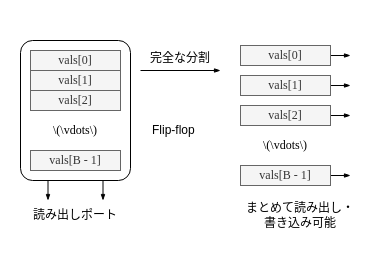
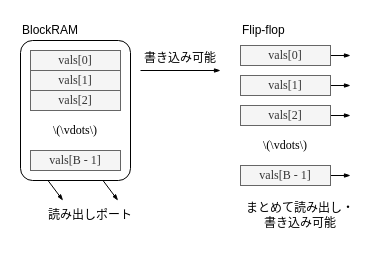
  <mxCell id="0" />
  <mxCell id="1" parent="0" />
  <mxCell id="2" value="" style="rounded=1;whiteSpace=wrap;html=1;fontFamily=Lucida Console;arcSize=11;" vertex="1" parent="1"><mxGeometry x="20" y="40" width="110" height="140" as="geometry" /></mxCell>
  <mxCell id="3" value="vals[0]" style="rounded=0;whiteSpace=wrap;html=1;fillColor=#f5f5f5;fontColor=#333333;strokeColor=#666666;fontFamily=Lucida Console;" vertex="1" parent="1"><mxGeometry x="30" y="50" width="90" height="20" as="geometry" /></mxCell>
  <mxCell id="4" value="vals[1]" style="rounded=0;whiteSpace=wrap;html=1;fillColor=#f5f5f5;fontColor=#333333;strokeColor=#666666;fontFamily=Lucida Console;" vertex="1" parent="1"><mxGeometry x="30" y="70" width="90" height="20" as="geometry" /></mxCell>
  <mxCell id="5" value="vals[B - 1]" style="rounded=0;whiteSpace=wrap;html=1;fillColor=#f5f5f5;fontColor=#333333;strokeColor=#666666;fontFamily=Lucida Console;" vertex="1" parent="1"><mxGeometry x="30" y="150" width="90" height="20" as="geometry" /></mxCell>
  <mxCell id="6" value="\(\vdots\)" style="text;html=1;strokeColor=none;fillColor=none;align=center;verticalAlign=middle;whiteSpace=wrap;rounded=0;fontFamily=Lucida Console;" vertex="1" parent="1"><mxGeometry x="30" y="110" width="90" height="40" as="geometry" /></mxCell>
  <mxCell id="7" value="" style="endArrow=blockThin;html=1;rounded=0;fontFamily=Lucida Console;endFill=1;endSize=4;startSize=4;" edge="1" parent="1"><mxGeometry width="50" height="50" relative="1" as="geometry"><mxPoint x="140" y="70" as="sourcePoint" /><mxPoint x="220" y="70" as="targetPoint" /></mxGeometry></mxCell>
- <mxCell id="8" value="完全な分割" style="text;html=1;strokeColor=none;fillColor=none;align=center;verticalAlign=middle;whiteSpace=wrap;rounded=0;fontFamily=Lucida Console;" vertex="1" parent="1"><mxGeometry x="140" y="45" width="80" height="25" as="geometry" /></mxCell>
+ <mxCell id="8" value="書き込み可能" style="text;html=1;strokeColor=none;fillColor=none;align=center;verticalAlign=middle;whiteSpace=wrap;rounded=0;fontFamily=Lucida Console;" vertex="1" parent="1"><mxGeometry x="140" y="45" width="80" height="25" as="geometry" /></mxCell>
  <mxCell id="9" style="edgeStyle=orthogonalEdgeStyle;rounded=0;orthogonalLoop=1;jettySize=auto;html=1;exitX=1;exitY=0.5;exitDx=0;exitDy=0;fontFamily=Lucida Console;endArrow=blockThin;endFill=1;startSize=4;endSize=4;" edge="1" parent="1" source="10"><mxGeometry relative="1" as="geometry"><mxPoint x="350" y="55.19" as="targetPoint" /></mxGeometry></mxCell>
  <mxCell id="10" value="vals[0]" style="rounded=0;whiteSpace=wrap;html=1;fillColor=#f5f5f5;fontColor=#333333;strokeColor=#666666;fontFamily=Lucida Console;" vertex="1" parent="1"><mxGeometry x="240" y="45" width="90" height="20" as="geometry" /></mxCell>
  <mxCell id="11" style="edgeStyle=orthogonalEdgeStyle;rounded=0;orthogonalLoop=1;jettySize=auto;html=1;exitX=1;exitY=0.5;exitDx=0;exitDy=0;fontFamily=Lucida Console;endArrow=blockThin;endFill=1;startSize=4;endSize=4;" edge="1" parent="1" source="12"><mxGeometry relative="1" as="geometry"><mxPoint x="350" y="85.19" as="targetPoint" /></mxGeometry></mxCell>
  <mxCell id="12" value="vals[1]" style="rounded=0;whiteSpace=wrap;html=1;fillColor=#f5f5f5;fontColor=#333333;strokeColor=#666666;fontFamily=Lucida Console;" vertex="1" parent="1"><mxGeometry x="240" y="75" width="90" height="20" as="geometry" /></mxCell>
  <mxCell id="13" style="edgeStyle=orthogonalEdgeStyle;rounded=0;orthogonalLoop=1;jettySize=auto;html=1;exitX=1;exitY=0.5;exitDx=0;exitDy=0;fontFamily=Lucida Console;endArrow=blockThin;endFill=1;startSize=4;endSize=4;" edge="1" parent="1" source="14"><mxGeometry relative="1" as="geometry"><mxPoint x="350" y="175.19" as="targetPoint" /></mxGeometry></mxCell>
  <mxCell id="14" value="vals[B - 1]" style="rounded=0;whiteSpace=wrap;html=1;fillColor=#f5f5f5;fontColor=#333333;strokeColor=#666666;fontFamily=Lucida Console;" vertex="1" parent="1"><mxGeometry x="240" y="165" width="90" height="20" as="geometry" /></mxCell>
  <mxCell id="15" value="\(\vdots\)" style="text;html=1;strokeColor=none;fillColor=none;align=center;verticalAlign=middle;whiteSpace=wrap;rounded=0;fontFamily=Lucida Console;" vertex="1" parent="1"><mxGeometry x="240" y="125" width="90" height="40" as="geometry" /></mxCell>
  <mxCell id="16" value="vals[2]" style="rounded=0;whiteSpace=wrap;html=1;fillColor=#f5f5f5;fontColor=#333333;strokeColor=#666666;fontFamily=Lucida Console;" vertex="1" parent="1"><mxGeometry x="30" y="90" width="90" height="20" as="geometry" /></mxCell>
  <mxCell id="17" style="edgeStyle=orthogonalEdgeStyle;rounded=0;orthogonalLoop=1;jettySize=auto;html=1;exitX=1;exitY=0.5;exitDx=0;exitDy=0;fontFamily=Lucida Console;endArrow=blockThin;endFill=1;startSize=4;endSize=4;" edge="1" parent="1" source="18"><mxGeometry relative="1" as="geometry"><mxPoint x="350" y="115.19" as="targetPoint" /></mxGeometry></mxCell>
  <mxCell id="18" value="vals[2]" style="rounded=0;whiteSpace=wrap;html=1;fillColor=#f5f5f5;fontColor=#333333;strokeColor=#666666;fontFamily=Lucida Console;" vertex="1" parent="1"><mxGeometry x="240" y="105" width="90" height="20" as="geometry" /></mxCell>
  <mxCell id="19" value="" style="endArrow=blockThin;html=1;rounded=0;fontFamily=Lucida Console;endFill=1;endSize=4;startSize=4;exitX=0.25;exitY=1;exitDx=0;exitDy=0;entryX=0.25;entryY=0;entryDx=0;entryDy=0;" edge="1" parent="1" source="2" target="21"><mxGeometry width="50" height="50" relative="1" as="geometry"><mxPoint x="55" y="230" as="sourcePoint" /><mxPoint x="47.5" y="200" as="targetPoint" /></mxGeometry></mxCell>
  <mxCell id="20" value="" style="endArrow=blockThin;html=1;rounded=0;fontFamily=Lucida Console;endFill=1;endSize=4;startSize=4;exitX=0.75;exitY=1;exitDx=0;exitDy=0;entryX=0.75;entryY=0;entryDx=0;entryDy=0;" edge="1" parent="1" source="2" target="21"><mxGeometry width="50" height="50" relative="1" as="geometry"><mxPoint x="52.5" y="185" as="sourcePoint" /><mxPoint x="102.5" y="200" as="targetPoint" /></mxGeometry></mxCell>
- <mxCell id="21" value="読み出しポート" style="text;html=1;strokeColor=none;fillColor=none;align=center;verticalAlign=middle;whiteSpace=wrap;rounded=0;fontFamily=Lucida Console;" vertex="1" parent="1"><mxGeometry x="20" y="200" width="110" height="30" as="geometry" /></mxCell>
+ <mxCell id="21" value="読み出しポート" style="text;html=1;strokeColor=none;fillColor=none;align=center;verticalAlign=middle;whiteSpace=wrap;rounded=0;fontFamily=Lucida Console;" vertex="1" parent="1"><mxGeometry x="35" y="200" width="110" height="30" as="geometry" /></mxCell>
  <mxCell id="22" value="まとめて読み出し・&lt;br&gt;書き込み可能" style="text;html=1;strokeColor=none;fillColor=none;align=center;verticalAlign=middle;whiteSpace=wrap;rounded=0;fontFamily=Lucida Console;" vertex="1" parent="1"><mxGeometry x="240" y="195" width="120" height="40" as="geometry" /></mxCell>
- <mxCell id="24" value="Flip-flop" style="text;html=1;strokeColor=none;fillColor=none;align=left;verticalAlign=middle;whiteSpace=wrap;rounded=0;fontFamily=Helvetica;" vertex="1" parent="1"><mxGeometry x="150" y="120" width="80" height="20" as="geometry" /></mxCell>
+ <mxCell id="23" value="BlockRAM" style="text;html=1;strokeColor=none;fillColor=none;align=left;verticalAlign=middle;whiteSpace=wrap;rounded=0;fontFamily=Helvetica;" vertex="1" parent="1"><mxGeometry x="20" y="20" width="80" height="20" as="geometry" /></mxCell>
+ <mxCell id="24" value="Flip-flop" style="text;html=1;strokeColor=none;fillColor=none;align=left;verticalAlign=middle;whiteSpace=wrap;rounded=0;fontFamily=Helvetica;" vertex="1" parent="1"><mxGeometry x="240" y="20" width="80" height="20" as="geometry" /></mxCell>
